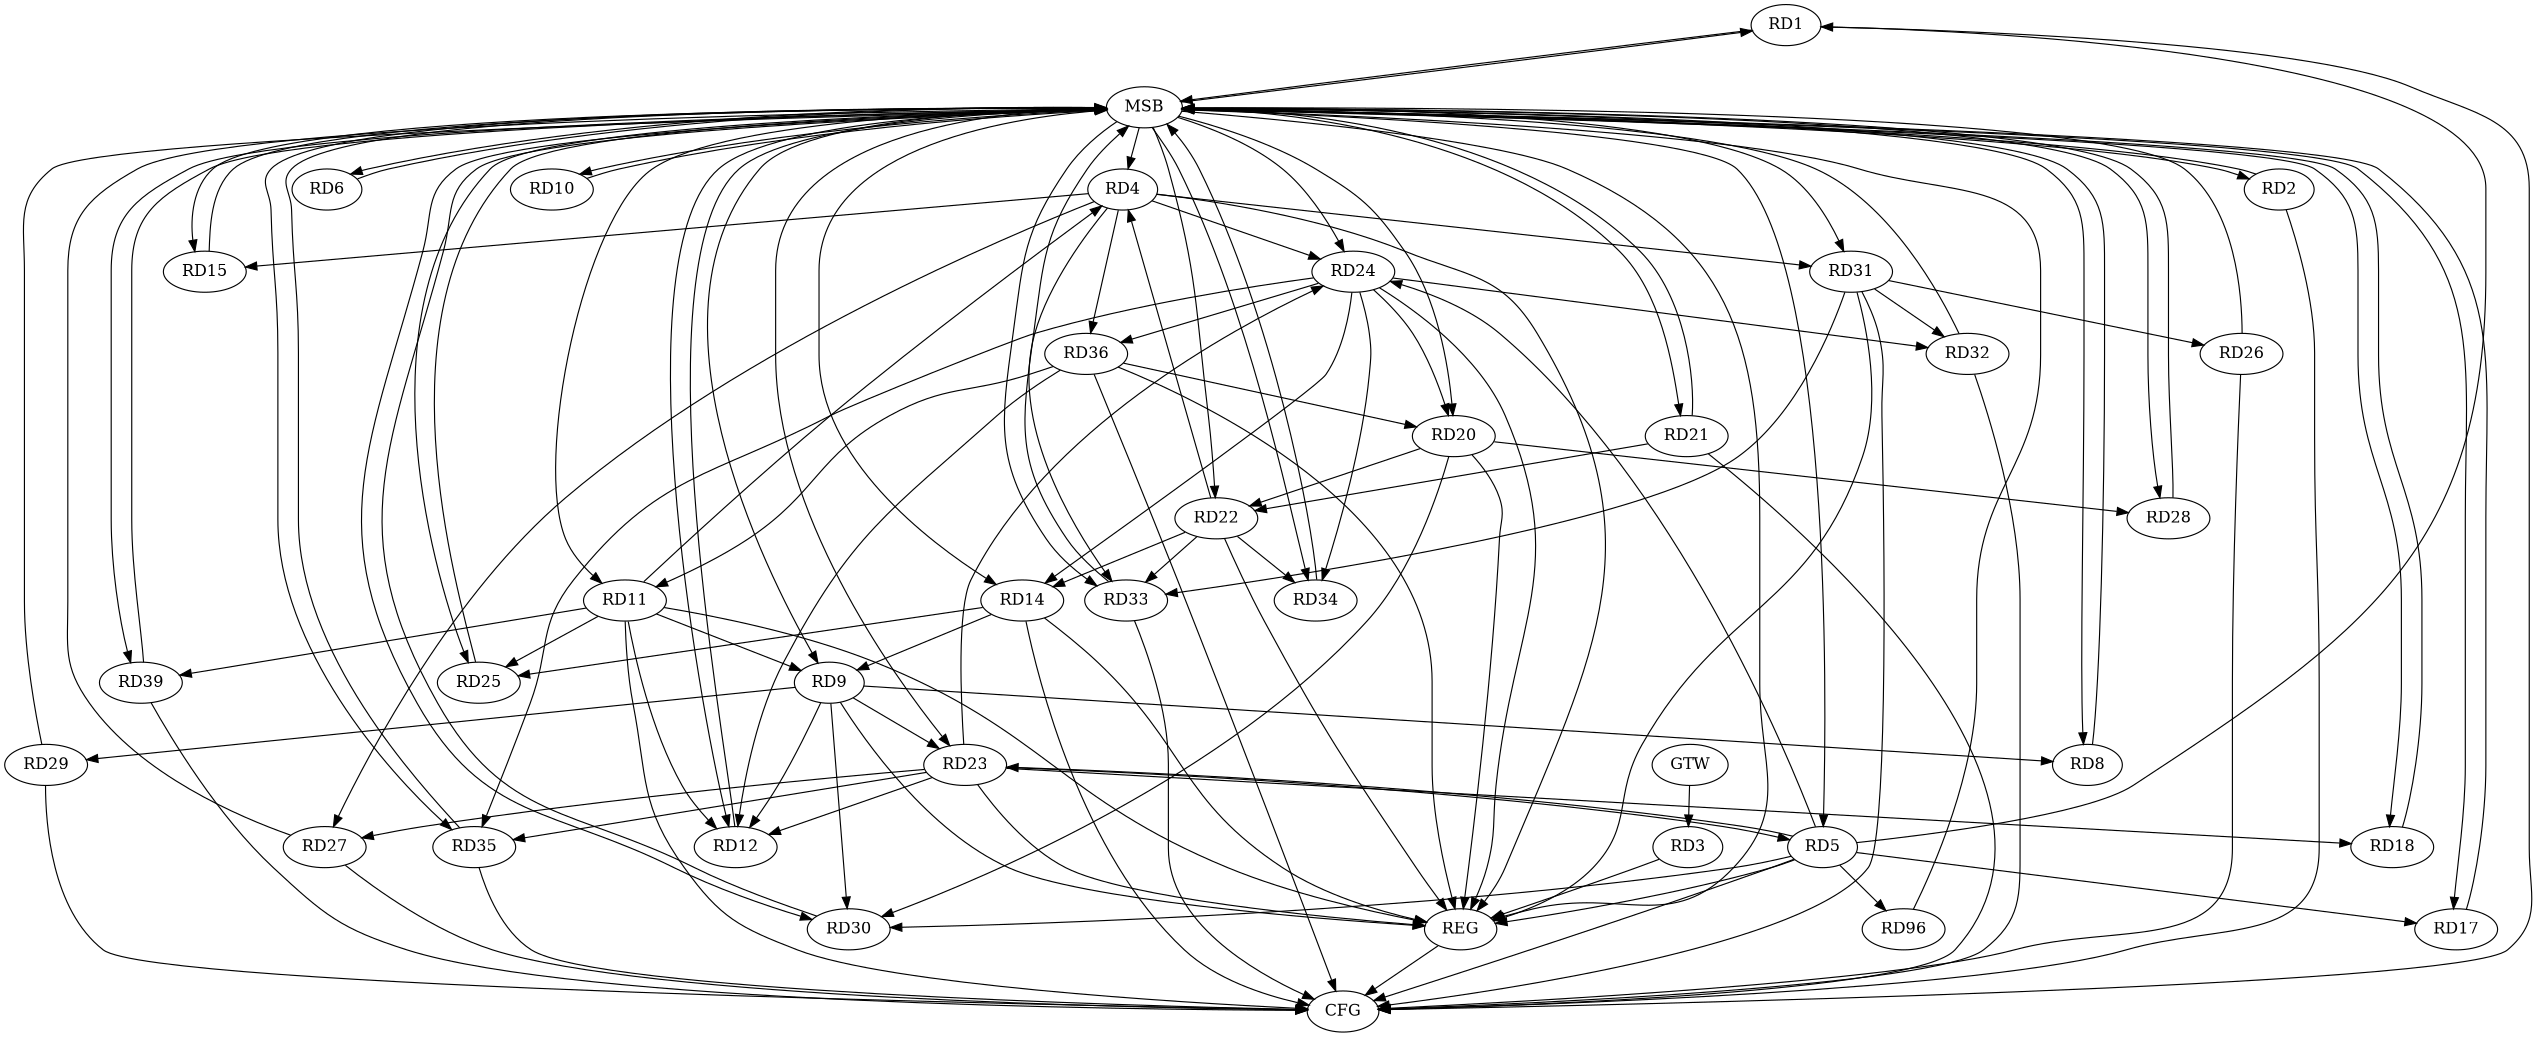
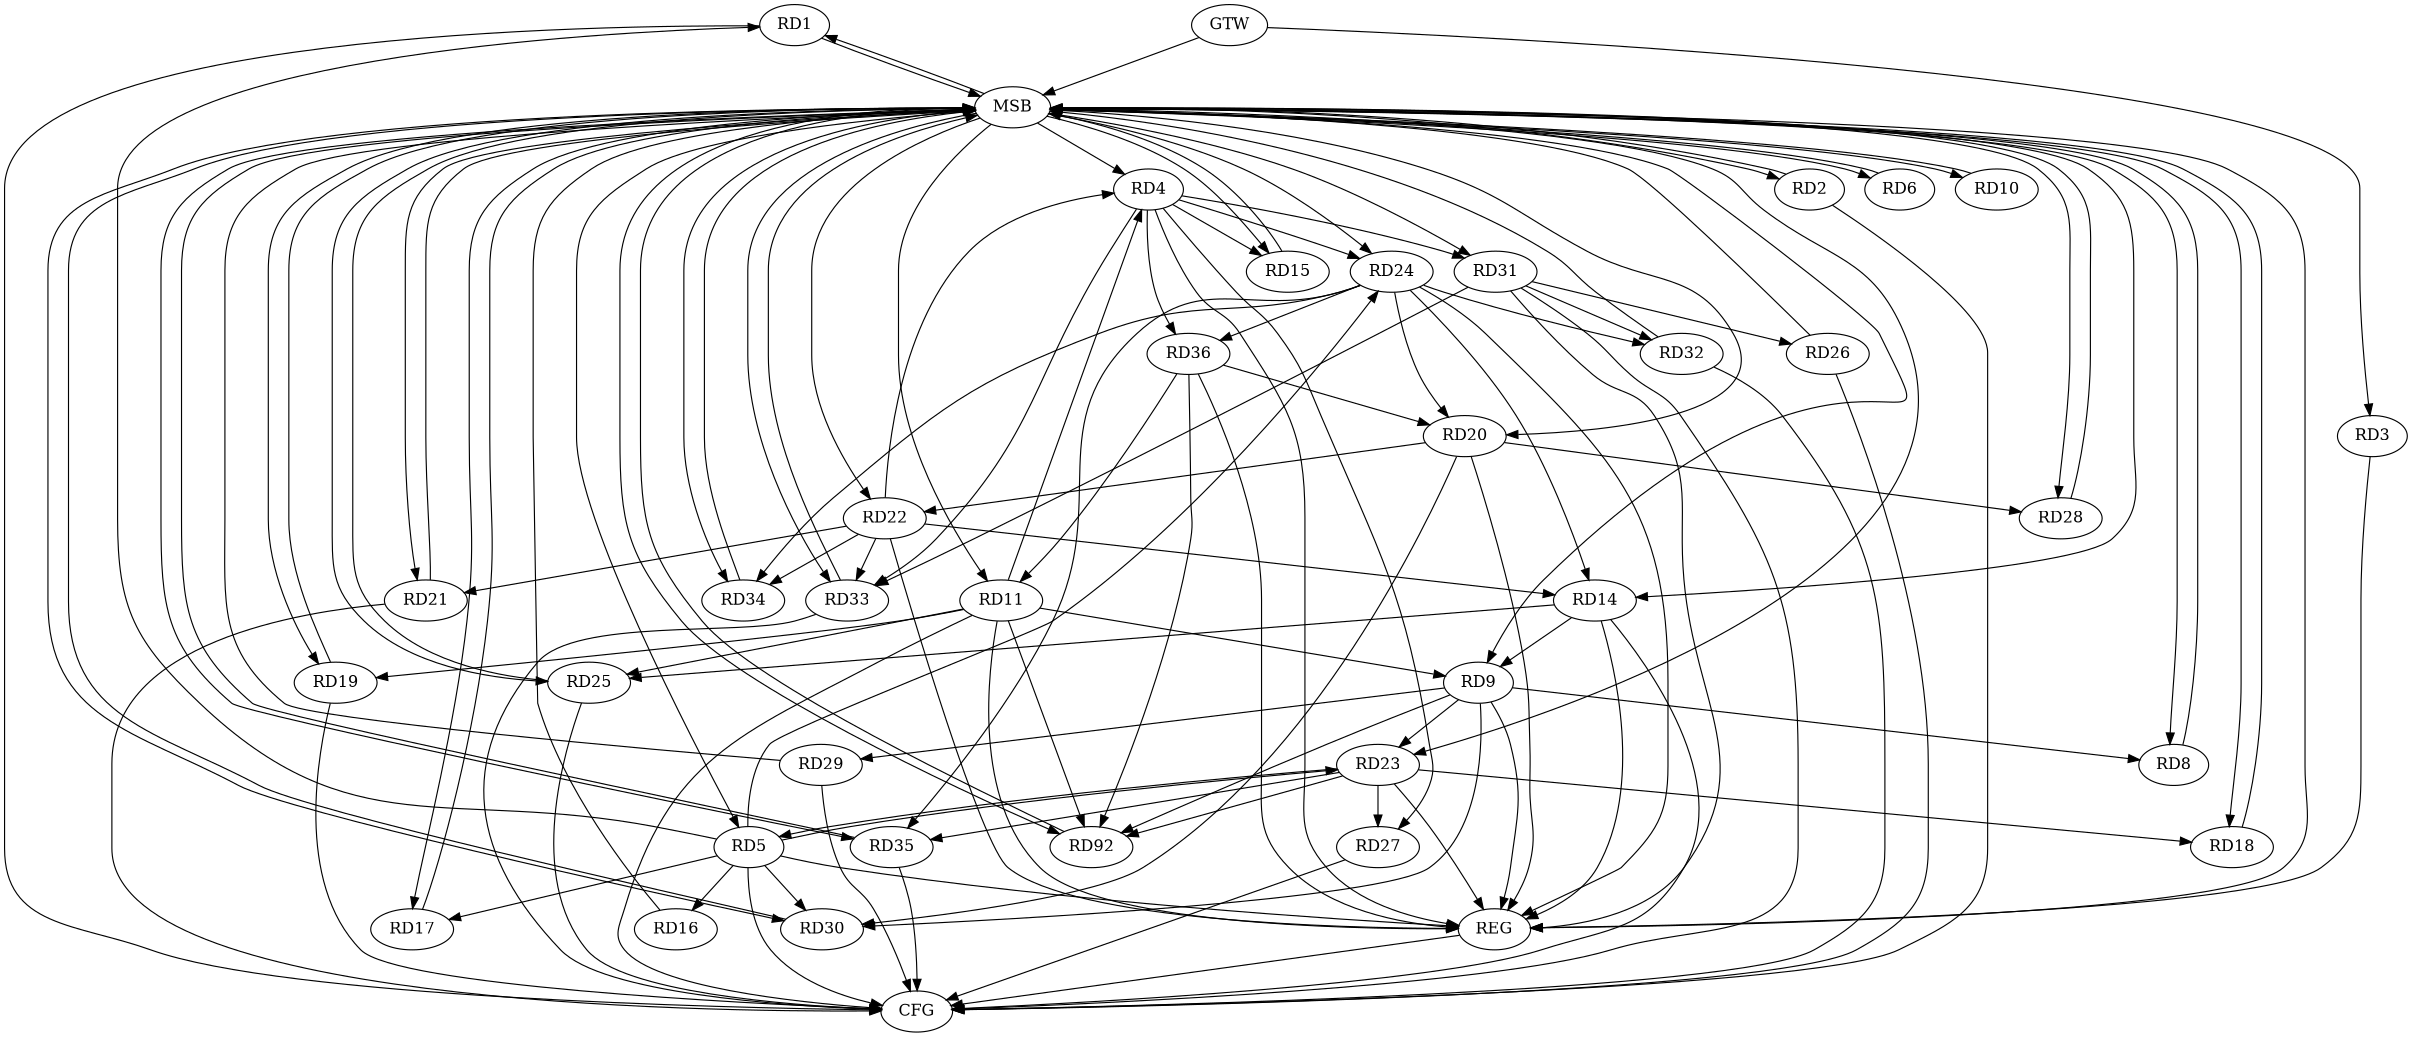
  strict digraph {
    n1 [label=RD1]
    n2 [label=MSB]
    n3 [label=CFG]
    n4 [label=RD2]
    n5 [label=REG]
    n6 [label=RD4]
    n7 [label=RD15]
    n8 [label=RD24]
    n9 [label=RD31]
    n10 [label=RD33]
    n11 [label=RD5]
    n12 [label=RD17]
    n13 [label=RD23]
    n14 [label=RD30]
    n15 [label=RD6]
    n16 [label=RD8]
    n17 [label=RD9]
-   n18 [label=RD12]
+   n18 [label=RD92]
    n19 [label=RD10]
    n20 [label=RD11]
-   n21 [label=RD39]
+   n21 [label=RD19]
    n22 [label=RD25]
    n23 [label=RD14]
    n24 [label=RD18]
    n25 [label=RD20]
    n26 [label=RD22]
    n27 [label=RD28]
    n28 [label=RD21]
    n29 [label=RD34]
    n30 [label=RD35]
    n31 [label=RD3]
    n32 [label=RD27]
    n33 [label=RD36]
    n34 [label=RD32]
    n35 [label=RD26]
-   n36 [label=RD96]
+   n36 [label=RD16]
    n37 [label=RD29]
    n38 [label=GTW]
    n1 -> n2
    n1 -> n3
    n2 -> n1
    n2 -> n4
    n2 -> n5
    n2 -> n6
    n2 -> n7
    n2 -> n8
    n2 -> n9
    n2 -> n10
    n2 -> n11
    n2 -> n12
    n2 -> n13
    n2 -> n14
    n2 -> n15
    n2 -> n16
    n2 -> n17
    n2 -> n18
    n2 -> n19
    n2 -> n20
    n2 -> n21
    n2 -> n22
    n2 -> n23
    n2 -> n24
    n2 -> n25
    n2 -> n26
    n2 -> n27
    n2 -> n28
    n2 -> n29
    n2 -> n30
    n4 -> n2
    n4 -> n3
    n5 -> n3
    n6 -> n5
    n6 -> n7
    n6 -> n8
    n6 -> n9
    n6 -> n10
    n6 -> n32
    n6 -> n33
    n7 -> n2
    n8 -> n5
    n8 -> n23
    n8 -> n25
    n8 -> n29
    n8 -> n30
    n8 -> n33
    n8 -> n34
    n9 -> n3
    n9 -> n5
    n9 -> n10
    n9 -> n34
    n9 -> n35
    n10 -> n2
    n10 -> n3
    n11 -> n1
    n11 -> n3
    n11 -> n5
    n11 -> n8
    n11 -> n12
    n11 -> n13
    n11 -> n14
    n11 -> n36
    n12 -> n2
    n13 -> n5
-   n13 -> n8
    n13 -> n11
    n13 -> n18
    n13 -> n24
    n13 -> n30
    n13 -> n32
    n14 -> n2
    n15 -> n2
    n16 -> n2
    n17 -> n5
    n17 -> n13
    n17 -> n14
    n17 -> n16
    n17 -> n18
    n17 -> n37
    n18 -> n2
    n19 -> n2
    n20 -> n3
    n20 -> n5
    n20 -> n6
    n20 -> n17
    n20 -> n18
    n20 -> n21
    n20 -> n22
    n21 -> n2
    n21 -> n3
    n22 -> n2
-   n33 -> n3
+   n22 -> n3
    n23 -> n3
    n23 -> n5
    n23 -> n17
    n23 -> n22
    n24 -> n2
    n25 -> n5
    n25 -> n14
    n25 -> n26
    n25 -> n27
    n26 -> n5
    n26 -> n6
    n26 -> n10
    n26 -> n23
-   n28 -> n26
+   n26 -> n28
    n26 -> n29
    n27 -> n2
    n28 -> n2
    n28 -> n3
    n29 -> n2
    n30 -> n2
    n30 -> n3
    n31 -> n5
-   n32 -> n2
+   n38 -> n2
    n32 -> n3
    n33 -> n5
    n33 -> n18
    n33 -> n20
    n33 -> n25
    n34 -> n2
    n34 -> n3
    n35 -> n2
    n35 -> n3
    n36 -> n2
    n37 -> n2
    n37 -> n3
    n38 -> n31
  }
